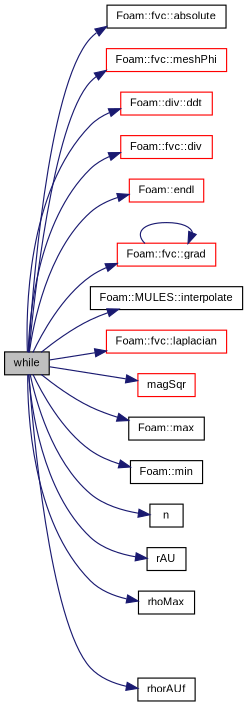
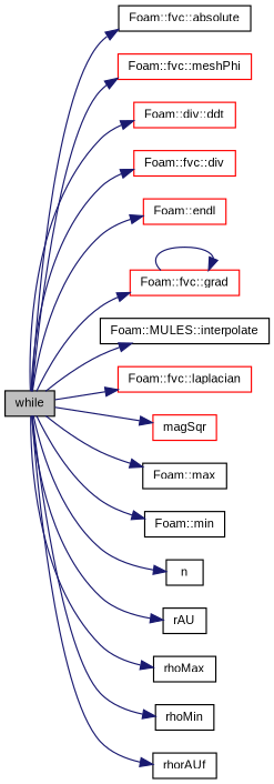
  digraph {
    fontname="Liberation Sans"
    rankdir=LR
    node [color=black fontname="Liberation Sans" fontsize=10 shape=record]
    edge [color=midnightblue fontname="Liberation Sans" fontsize=10 labelfontname=FreeSans labelfontsize=10 style=solid]
    n1 [fillcolor=grey75 fontcolor=black height=0.2 label=while style=filled width=0.4]
    n2 [height=0.2 label="Foam::fvc::absolute" width=0.4]
    n3 [color=red height=0.2 label="Foam::fvc::meshPhi" width=0.4]
    n4 [color=red height=0.2 label="Foam::div::ddt" width=0.4]
    n5 [color=red height=0.2 label="Foam::fvc::div" width=0.4]
    n6 [color=red height=0.2 label="Foam::endl" width=0.4]
    n7 [color=red height=0.2 label="Foam::fvc::grad" width=0.4]
    n8 [height=0.2 label="Foam::MULES::interpolate" width=0.4]
    n9 [color=red height=0.2 label="Foam::fvc::laplacian" width=0.4]
    n10 [color=red height=0.2 label=magSqr width=0.4]
    n11 [height=0.2 label="Foam::max" width=0.4]
    n12 [height=0.2 label="Foam::min" width=0.4]
    n13 [height=0.2 label=n width=0.4]
    n14 [height=0.2 label=rAU width=0.4]
    n15 [height=0.2 label=rhoMax width=0.4]
+   n16 [height=0.2 label=rhoMin width=0.4]
    n17 [height=0.2 label=rhorAUf width=0.4]
    n1 -> n2
    n1 -> n3
    n1 -> n4
    n1 -> n5
    n1 -> n6
    n1 -> n7
    n1 -> n8
    n1 -> n9
    n1 -> n10
    n1 -> n11
    n1 -> n12
    n1 -> n13
    n1 -> n14
    n1 -> n15
+   n1 -> n16
    n1 -> n17
    n7 -> n7
  }
